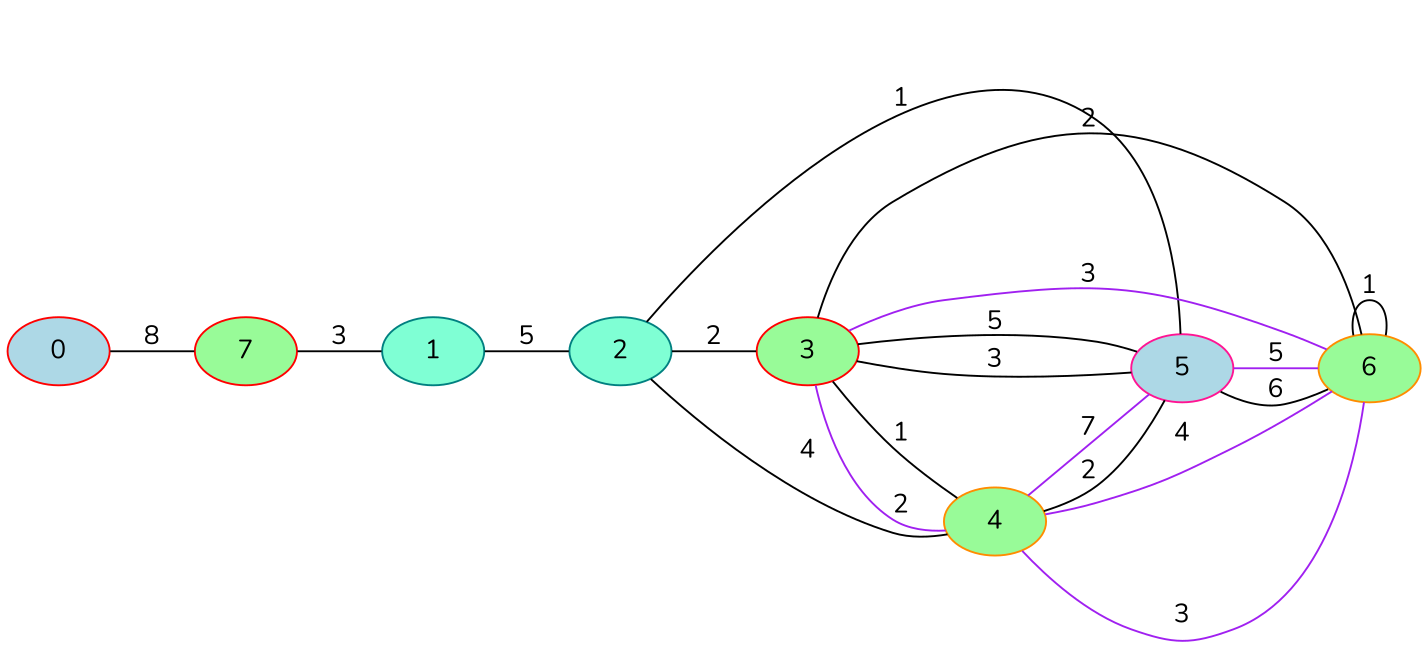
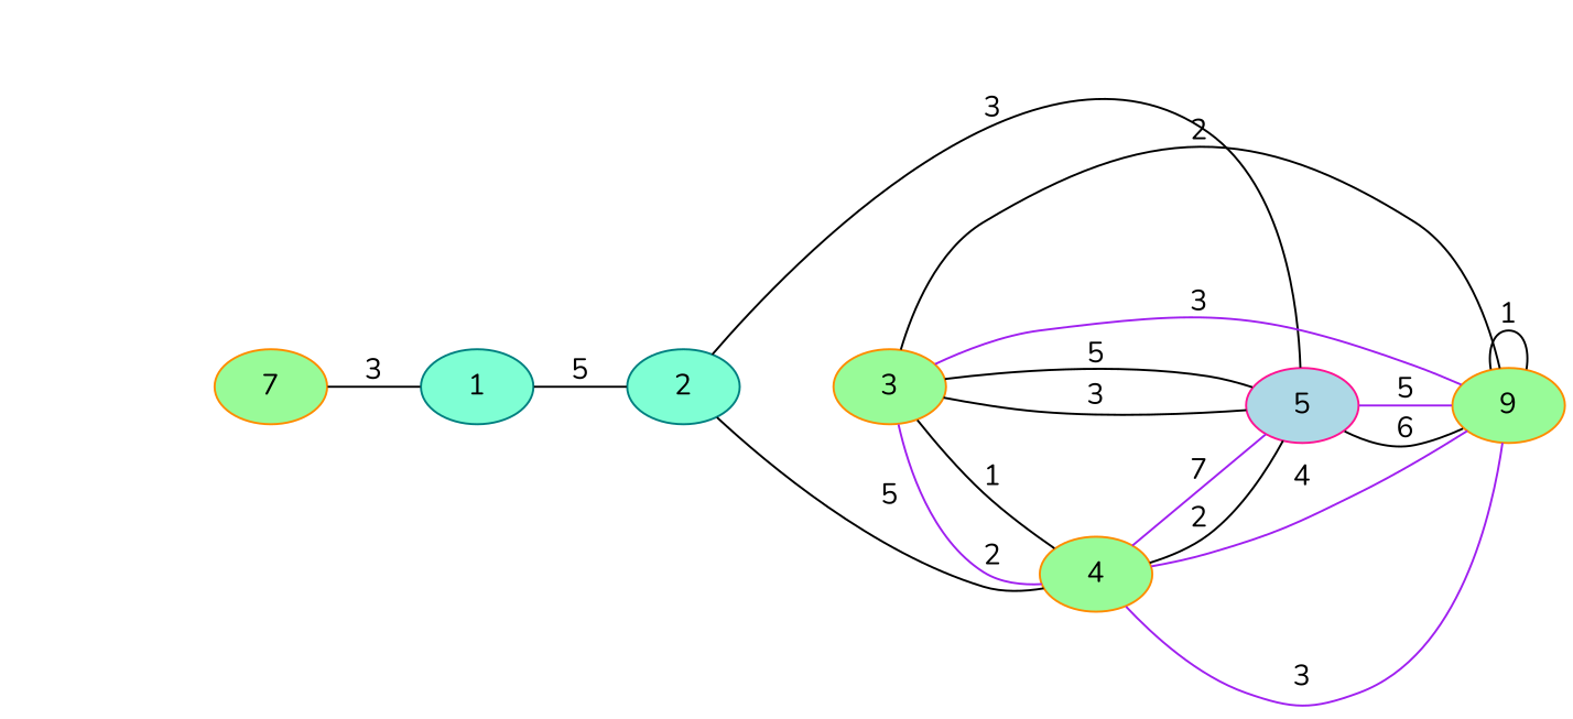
  graph {
    fontname=Nunito
    rankdir=LR
    node [color=darkorange fillcolor=palegreen fontname=Nunito style=filled weight=1]
    edge [color=black fontname=Nunito]
-   0 [color=red fillcolor=lightblue]
-   7 [color=red weight=4]
+   7 [weight=4]
    1 [color=teal fillcolor=aquamarine]
    2 [color=teal fillcolor=aquamarine]
-   3 [color=red]
+   3
    4
    5 [color=deeppink fillcolor=lightblue]
-   6 [weight=2]
-   0 -- 7 [label=8]
+   6 [weight=2 label=9]
    7 -- 1 [label=3]
    1 -- 2 [label=5]
-   2 -- 3 [label=2]
-   2 -- 4 [label=4]
-   2 -- 5 [label=1]
+   2 -- 4 [label=5]
+   2 -- 5 [label=3]
    3 -- 4 [color=purple label=2]
    3 -- 4 [label=1]
    3 -- 5 [label=5]
    3 -- 5 [label=3]
    3 -- 6 [label=2]
    3 -- 6 [color=purple label=3]
    4 -- 5 [color=purple label=7]
    4 -- 5 [label=2]
    4 -- 6 [color=purple label=3]
    4 -- 6 [color=purple label=4]
    5 -- 6 [color=purple label=5]
    5 -- 6 [label=6]
    6 -- 6 [label=1]
  }
